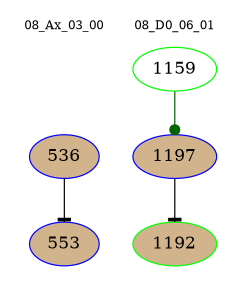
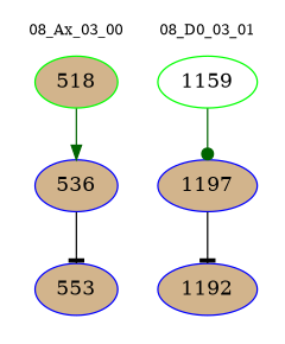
  digraph {
    node [color=blue fillcolor=tan style=filled]
    edge [arrowhead=tee color=darkgreen]
+   n1 [color=green label=518]
    n2 [label=536]
    n3 [label=553]
    n4 [color=green fillcolor=white label=1159]
    n5 [label=1197]
-   n6 [color=green label=1192]
+   n6 [label=1192]
    subgraph cluster_1 {
      color=white
      fontsize=10
      label="08_Ax_03_00"
+     n1
      n2
      n3
    }
    subgraph cluster_2 {
      color=white
      fontsize=10
-     label="08_D0_06_01"
+     label="08_D0_03_01"
      n4
      n5
      n6
    }
+   n1 -> n2 [arrowhead=normal]
    n2 -> n3 [color=black]
    n4 -> n5 [arrowhead=dot]
    n5 -> n6 [color=black]
  }
